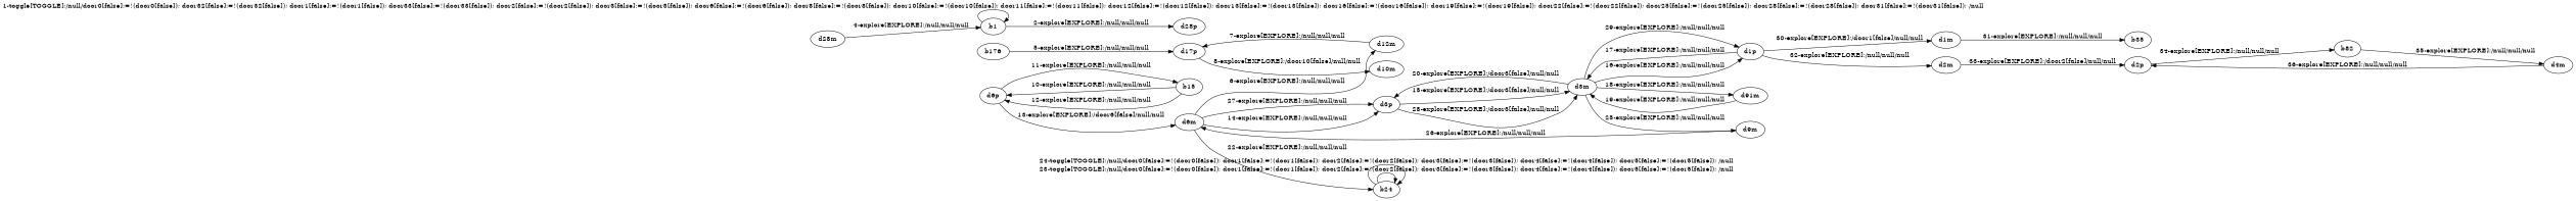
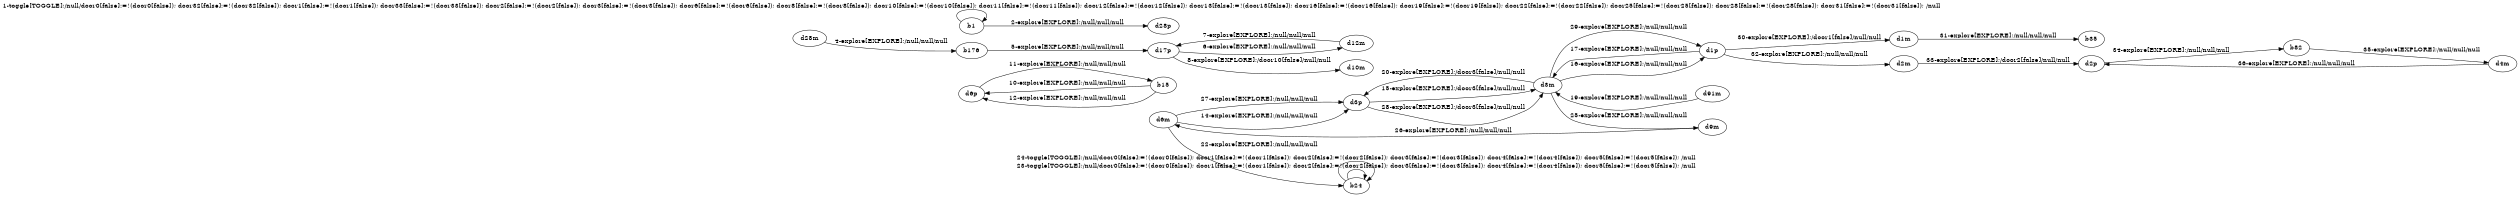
  digraph {
    rankdir=LR
    b1
    d28p
    n3 [label=b176]
    d28m
    n5 [label=d17p]
    d12m
    d10m
    b15
    d6p
    d6m
    d3p
    b24
    d3m
    d1p
    n15 [label=d91m]
    d9m
    d1m
    d2m
    b35
    d2p
    b82
    d4m
    b1 -> b1 [label="1-toggle[TOGGLE];/null/door0[false]:=!(door0[false]); door32[false]:=!(door32[false]); door1[false]:=!(door1[false]); door33[false]:=!(door33[false]); door2[false]:=!(door2[false]); door3[false]:=!(door3[false]); door6[false]:=!(door6[false]); door8[false]:=!(door8[false]); door10[false]:=!(door10[false]); door11[false]:=!(door11[false]); door12[false]:=!(door12[false]); door13[false]:=!(door13[false]); door16[false]:=!(door16[false]); door19[false]:=!(door19[false]); door22[false]:=!(door22[false]); door25[false]:=!(door25[false]); door28[false]:=!(door28[false]); door31[false]:=!(door31[false]); /null"]
    b1 -> d28p [label="2-explore[EXPLORE];/null/null/null"]
    n3 -> n5 [label="5-explore[EXPLORE];/null/null/null"]
-   d28m -> b1 [label="4-explore[EXPLORE];/null/null/null"]
-   d6m -> d12m [label="6-explore[EXPLORE];/null/null/null"]
+   d28m -> n3 [label="4-explore[EXPLORE];/null/null/null"]
+   n5 -> d12m [label="6-explore[EXPLORE];/null/null/null"]
    n5 -> d10m [label="8-explore[EXPLORE];/door10[false]/null/null"]
    d12m -> n5 [label="7-explore[EXPLORE];/null/null/null"]
    b15 -> d6p [label="10-explore[EXPLORE];/null/null/null"]
    b15 -> d6p [label="12-explore[EXPLORE];/null/null/null"]
    d6p -> b15 [label="11-explore[EXPLORE];/null/null/null"]
-   d6p -> d6m [label="13-explore[EXPLORE];/door6[false]/null/null"]
    d6m -> d3p [label="14-explore[EXPLORE];/null/null/null"]
    d6m -> d3p [label="27-explore[EXPLORE];/null/null/null"]
    d6m -> b24 [label="22-explore[EXPLORE];/null/null/null"]
    d3p -> d3m [label="15-explore[EXPLORE];/door3[false]/null/null"]
    d3p -> d3m [label="28-explore[EXPLORE];/door3[false]/null/null"]
    b24 -> b24 [label="23-toggle[TOGGLE];/null/door0[false]:=!(door0[false]); door1[false]:=!(door1[false]); door2[false]:=!(door2[false]); door3[false]:=!(door3[false]); door4[false]:=!(door4[false]); door5[false]:=!(door5[false]); /null"]
    b24 -> b24 [label="24-toggle[TOGGLE];/null/door0[false]:=!(door0[false]); door1[false]:=!(door1[false]); door2[false]:=!(door2[false]); door3[false]:=!(door3[false]); door4[false]:=!(door4[false]); door5[false]:=!(door5[false]); /null"]
    d3m -> d3p [label="20-explore[EXPLORE];/door3[false]/null/null"]
    d3m -> d1p [label="16-explore[EXPLORE];/null/null/null"]
    d3m -> d1p [label="29-explore[EXPLORE];/null/null/null"]
-   d3m -> n15 [label="18-explore[EXPLORE];/null/null/null"]
    d3m -> d9m [label="25-explore[EXPLORE];/null/null/null"]
    d1p -> d3m [label="17-explore[EXPLORE];/null/null/null"]
    d1p -> d1m [label="30-explore[EXPLORE];/door1[false]/null/null"]
    d1p -> d2m [label="32-explore[EXPLORE];/null/null/null"]
    n15 -> d3m [label="19-explore[EXPLORE];/null/null/null"]
    d9m -> d6m [label="26-explore[EXPLORE];/null/null/null"]
    d1m -> b35 [label="31-explore[EXPLORE];/null/null/null"]
    d2m -> d2p [label="33-explore[EXPLORE];/door2[false]/null/null"]
    d2p -> b82 [label="34-explore[EXPLORE];/null/null/null"]
    b82 -> d4m [label="35-explore[EXPLORE];/null/null/null"]
    d4m -> d2p [label="36-explore[EXPLORE];/null/null/null"]
  }
